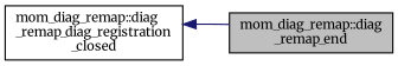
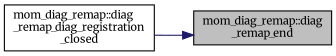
  digraph {
    rankdir=RL
    fontname=Merriweather
    node [color=black fontname=Merriweather fontsize=10 shape=record style=filled]
    n1 [fillcolor=grey75 fontcolor=black height=0.2 label="mom_diag_remap::diag\l_remap_end" width=0.4]
    n2 [fillcolor=white height=0.2 label="mom_diag_remap::diag\l_remap_diag_registration\l_closed" width=0.4]
-   n2 -> n1 [color=midnightblue dir=back fontname=Merriweather fontsize=10 labelfontname=Helvetica labelfontsize=10 style=solid]
+   n1 -> n2 [color=midnightblue dir=back fontname=Merriweather fontsize=10 labelfontname=Helvetica labelfontsize=10 style=solid]
  }
